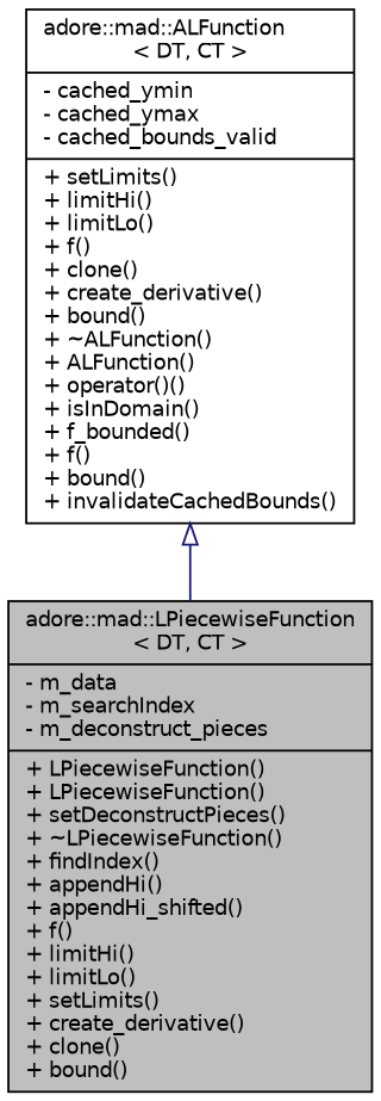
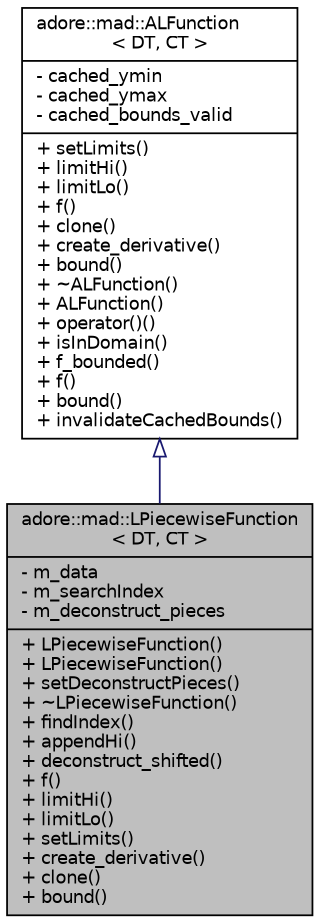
  digraph {
    node [color=black fontname=Helvetica fontsize=10 shape=record style=filled]
-   n1 [fillcolor=grey75 fontcolor=black height=0.2 label="{adore::mad::LPiecewiseFunction\l\< DT, CT \>\n|- m_data\l- m_searchIndex\l- m_deconstruct_pieces\l|+ LPiecewiseFunction()\l+ LPiecewiseFunction()\l+ setDeconstructPieces()\l+ ~LPiecewiseFunction()\l+ findIndex()\l+ appendHi()\l+ appendHi_shifted()\l+ f()\l+ limitHi()\l+ limitLo()\l+ setLimits()\l+ create_derivative()\l+ clone()\l+ bound()\l}" width=0.4]
+   n1 [fillcolor=grey75 fontcolor=black height=0.2 label="{adore::mad::LPiecewiseFunction\l\< DT, CT \>\n|- m_data\l- m_searchIndex\l- m_deconstruct_pieces\l|+ LPiecewiseFunction()\l+ LPiecewiseFunction()\l+ setDeconstructPieces()\l+ ~LPiecewiseFunction()\l+ findIndex()\l+ appendHi()\l+ deconstruct_shifted()\l+ f()\l+ limitHi()\l+ limitLo()\l+ setLimits()\l+ create_derivative()\l+ clone()\l+ bound()\l}" width=0.4]
    n2 [fillcolor=white height=0.2 label="{adore::mad::ALFunction\l\< DT, CT \>\n|- cached_ymin\l- cached_ymax\l- cached_bounds_valid\l|+ setLimits()\l+ limitHi()\l+ limitLo()\l+ f()\l+ clone()\l+ create_derivative()\l+ bound()\l+ ~ALFunction()\l+ ALFunction()\l+ operator()()\l+ isInDomain()\l+ f_bounded()\l+ f()\l+ bound()\l+ invalidateCachedBounds()\l}" width=0.4]
    n2 -> n1 [arrowtail=onormal color=midnightblue dir=back fontname=Helvetica fontsize=10 labelfontname=Helvetica labelfontsize=10 style=solid]
  }
